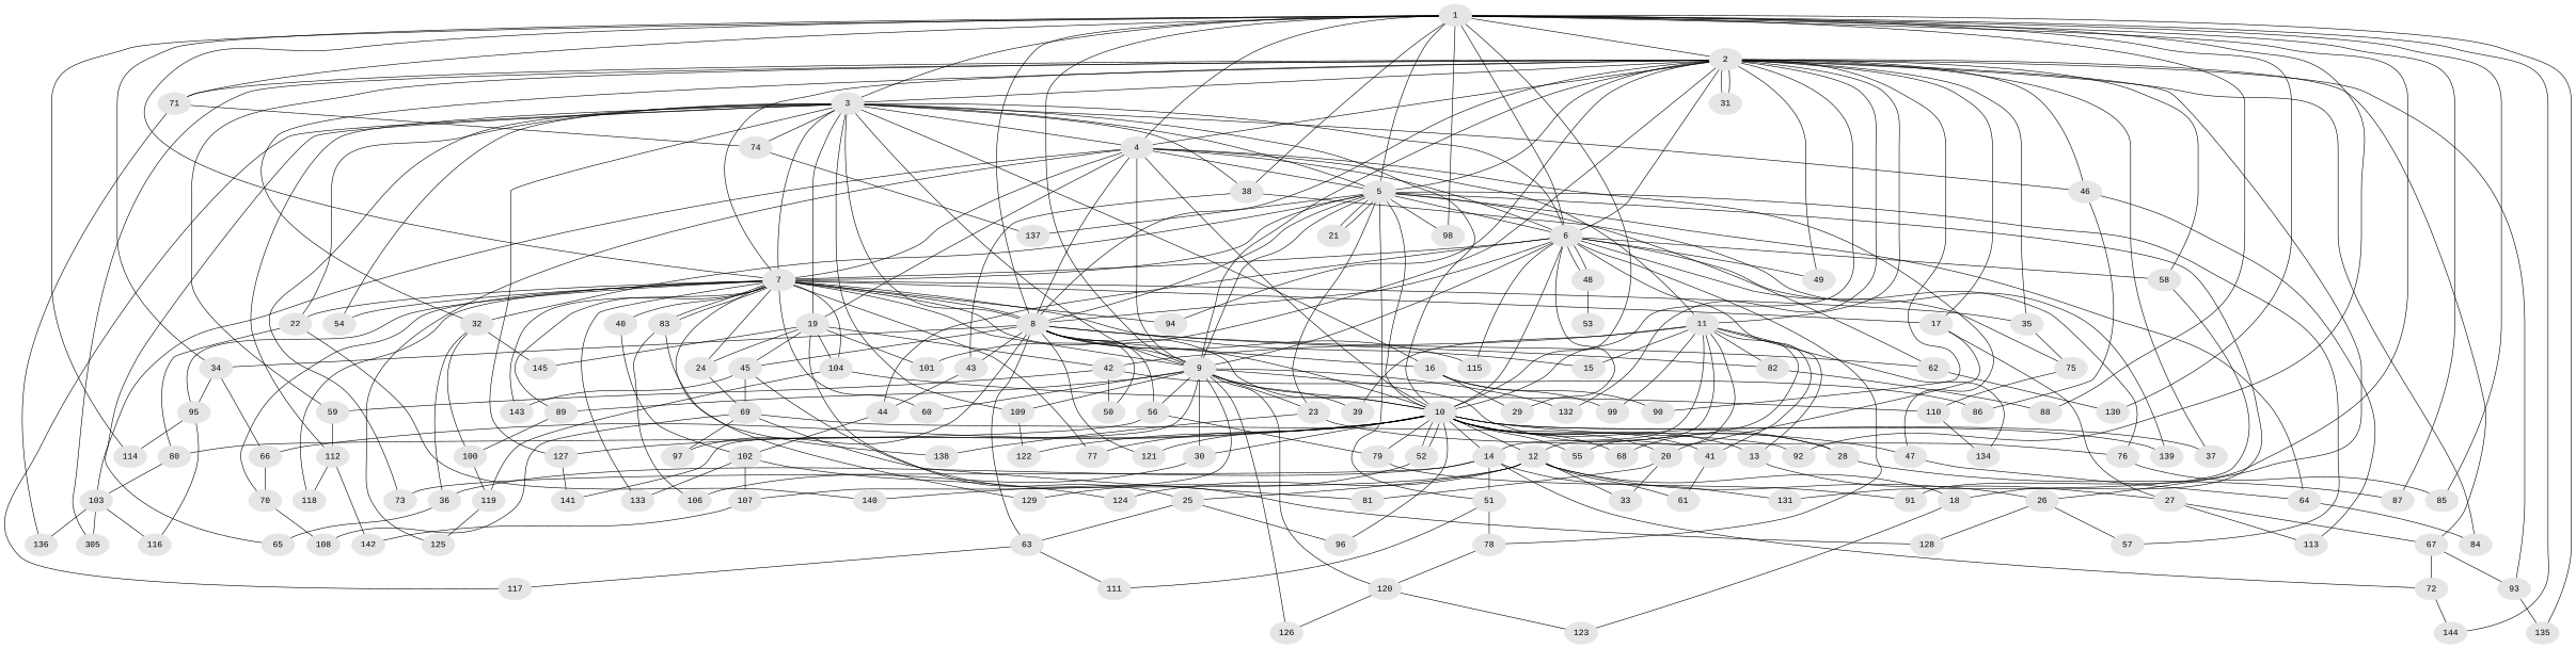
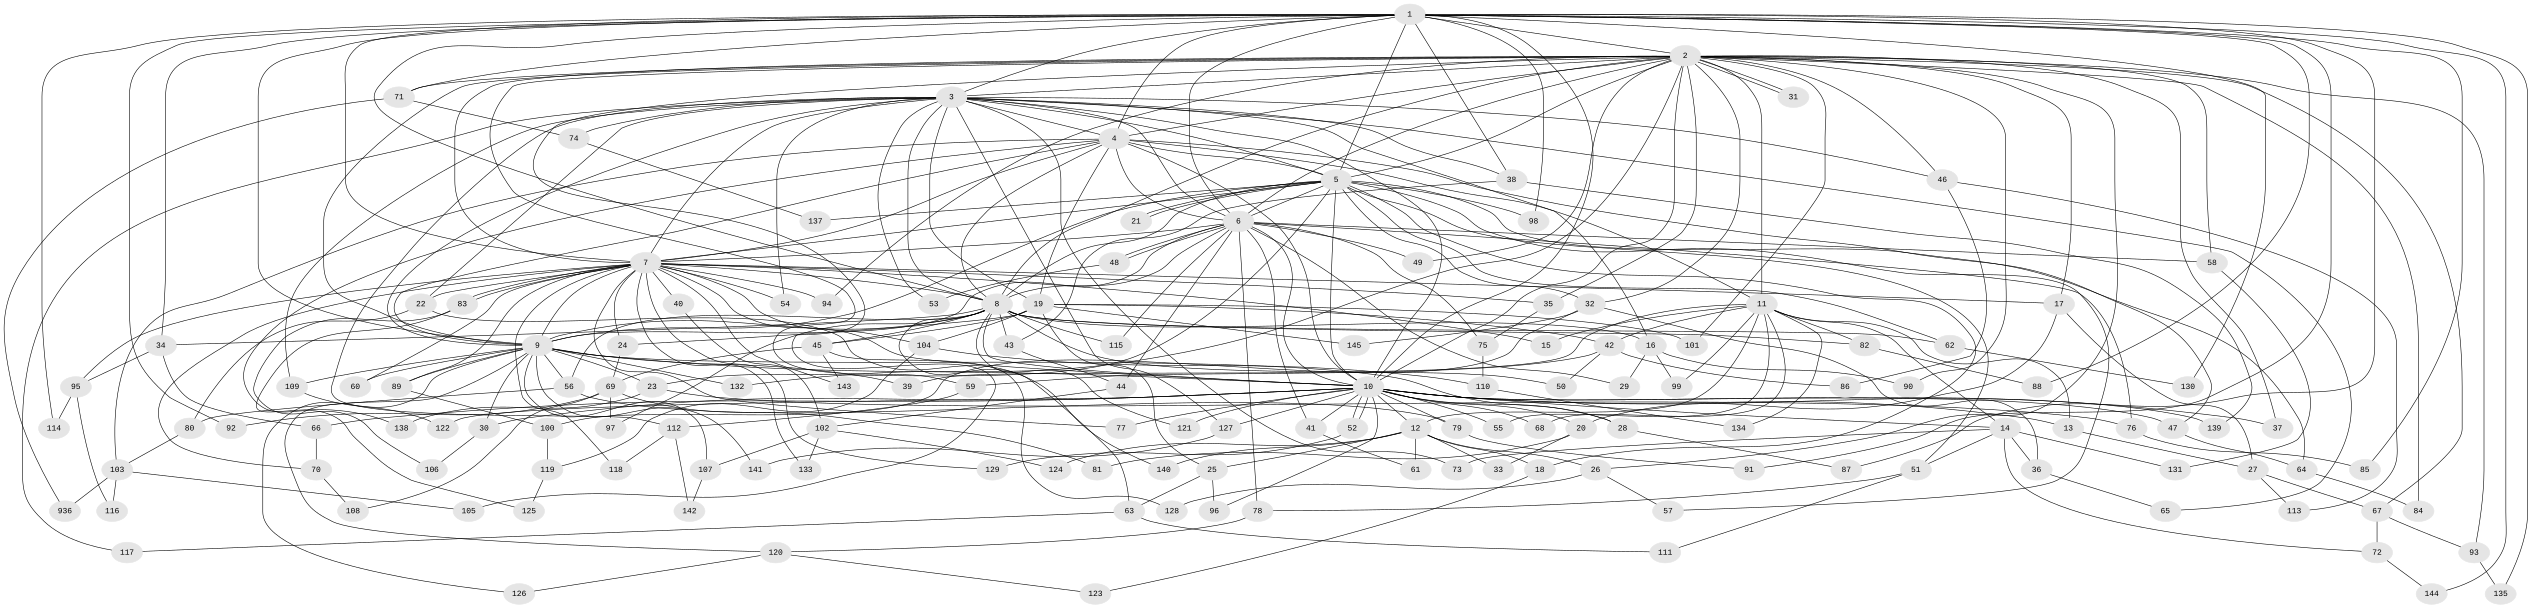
  graph {
    fontname="Liberation Mono"
    node [color=gray90 fontname="Liberation Mono" style=filled]
    edge [fontname="Liberation Mono"]
    1
    2
    3
    4
    5
    6
    7
    8
    9
    10
    34
    38
    71
    85
    87
    88
    91
    92
    98
    114
    130
    135
    144
    11
    17
    26
    31
    32
    35
    37
    46
    49
    58
    59
    67
    84
    90
    93
    94
    101
-   105 [label=305]
+   105
    132
    16
    19
    22
    53
    54
    65
    73
    74
    109
    112
    117
    127
    47
    103
    125
    18
    21
    23
    51
    57
    62
    64
    137
    29
    41
    44
    48
    75
    76
    78
    115
    40
    15
    24
    60
    70
    77
    83
    89
    95
    104
    118
    129
    133
    143
    43
    45
    50
    56
    63
    82
    97
    121
    28
    30
    39
    107
    120
    126
    141
    12
    13
    14
    20
    52
    55
    66
    68
    79
    96
    122
    139
-   136
+   136 [label=936]
    42
    99
    134
    27
    128
    36
    145
    100
    113
    86
    131
    72
    25
    140
    80
    142
    116
    123
    138
    102
    111
    61
    110
    69
    108
    106
    119
    33
    124
    81
    1 -- 2
    1 -- 3
    1 -- 4
    1 -- 5
    1 -- 6
    1 -- 7
    1 -- 8
    1 -- 9
    1 -- 10
    1 -- 34
    1 -- 38
    1 -- 71
    1 -- 85
    1 -- 87
    1 -- 88
    1 -- 91
    1 -- 92
    1 -- 98
    1 -- 114
    1 -- 130
    1 -- 135
    1 -- 144
    2 -- 3
    2 -- 4
    2 -- 5
    2 -- 6
    2 -- 7
    2 -- 8
    2 -- 9
    2 -- 10
    2 -- 71
    2 -- 11
    2 -- 17
    2 -- 26
    2 -- 31
    2 -- 31
    2 -- 32
    2 -- 35
    2 -- 37
    2 -- 46
    2 -- 49
    2 -- 58
    2 -- 59
    2 -- 67
    2 -- 84
    2 -- 90
    2 -- 93
    2 -- 94
    2 -- 101
    2 -- 105
    2 -- 132
    3 -- 4
    3 -- 5
    3 -- 6
    3 -- 7
    3 -- 8
    3 -- 9
    3 -- 10
    3 -- 38
    3 -- 46
    3 -- 16
    3 -- 19
    3 -- 22
+   3 -- 53
    3 -- 54
    3 -- 65
    3 -- 73
    3 -- 74
    3 -- 109
    3 -- 112
    3 -- 117
    3 -- 127
    4 -- 5
    4 -- 6
    4 -- 7
    4 -- 8
    4 -- 9
    4 -- 10
    4 -- 11
    4 -- 19
    4 -- 47
    4 -- 103
    4 -- 125
    5 -- 6
    5 -- 7
    5 -- 8
    5 -- 9
    5 -- 10
    5 -- 98
    5 -- 32
    5 -- 18
    5 -- 21
    5 -- 21
    5 -- 23
    5 -- 51
    5 -- 57
    5 -- 62
    5 -- 64
    5 -- 137
    6 -- 7
    6 -- 8
    6 -- 9
    6 -- 10
    6 -- 49
    6 -- 58
    6 -- 29
    6 -- 41
    6 -- 44
    6 -- 48
    6 -- 48
    6 -- 75
    6 -- 76
    6 -- 78
    6 -- 115
    7 -- 8
    7 -- 9
    7 -- 10
    7 -- 17
    7 -- 35
    7 -- 94
    7 -- 22
    7 -- 54
    7 -- 40
    7 -- 15
    7 -- 24
    7 -- 60
    7 -- 70
    7 -- 77
    7 -- 83
    7 -- 83
    7 -- 89
    7 -- 95
    7 -- 104
    7 -- 118
    7 -- 129
    7 -- 133
    7 -- 143
    8 -- 9
    8 -- 10
    8 -- 34
    8 -- 16
    8 -- 62
    8 -- 115
    8 -- 43
    8 -- 45
    8 -- 50
    8 -- 56
    8 -- 63
    8 -- 82
    8 -- 97
    8 -- 121
    9 -- 10
    9 -- 132
    9 -- 109
    9 -- 23
    9 -- 60
    9 -- 89
    9 -- 56
    9 -- 28
    9 -- 30
    9 -- 39
    9 -- 107
    9 -- 120
    9 -- 126
    9 -- 141
    10 -- 37
    10 -- 127
    10 -- 47
    10 -- 41
    10 -- 77
    10 -- 121
    10 -- 28
    10 -- 30
    10 -- 12
    10 -- 13
    10 -- 14
    10 -- 20
    10 -- 52
    10 -- 52
    10 -- 55
    10 -- 66
    10 -- 68
    10 -- 79
    10 -- 96
    10 -- 122
    10 -- 139
    34 -- 95
    34 -- 66
    38 -- 43
    38 -- 139
    71 -- 74
    71 -- 136
    11 -- 15
    11 -- 82
    11 -- 39
    11 -- 12
    11 -- 13
    11 -- 14
    11 -- 55
    11 -- 68
    11 -- 42
    11 -- 99
    11 -- 134
    17 -- 20
    17 -- 27
    26 -- 57
    26 -- 128
    32 -- 36
    32 -- 145
    32 -- 100
    35 -- 75
    46 -- 113
    46 -- 86
    58 -- 131
    59 -- 112
    67 -- 93
    67 -- 72
    93 -- 135
    16 -- 90
    16 -- 29
    16 -- 99
    19 -- 101
    19 -- 24
    19 -- 104
    19 -- 45
    19 -- 42
    19 -- 145
    19 -- 25
    22 -- 140
    22 -- 80
    74 -- 137
    109 -- 122
    112 -- 118
    112 -- 142
    127 -- 141
    47 -- 64
    103 -- 105
    103 -- 136
    103 -- 116
    18 -- 123
    23 -- 76
    23 -- 138
    51 -- 78
    51 -- 111
    62 -- 130
    64 -- 84
    41 -- 61
    44 -- 102
    48 -- 53
    75 -- 110
    76 -- 85
    78 -- 120
    40 -- 102
    24 -- 69
    70 -- 108
    83 -- 138
    83 -- 106
    89 -- 100
    95 -- 114
    95 -- 116
    104 -- 110
    104 -- 119
    43 -- 44
    45 -- 143
    45 -- 128
    45 -- 69
    56 -- 79
    56 -- 80
    63 -- 117
    63 -- 111
    82 -- 88
    28 -- 87
    30 -- 106
    107 -- 142
    120 -- 126
    120 -- 123
    12 -- 26
    12 -- 18
    12 -- 25
    12 -- 140
    12 -- 61
    12 -- 33
    12 -- 124
    13 -- 27
    14 -- 73
    14 -- 51
    14 -- 36
    14 -- 131
    14 -- 72
    20 -- 33
    20 -- 81
    52 -- 129
    66 -- 70
    79 -- 91
    42 -- 59
    42 -- 50
    42 -- 86
    27 -- 67
    27 -- 113
    36 -- 65
    100 -- 119
    72 -- 144
    25 -- 63
    25 -- 96
    80 -- 103
    102 -- 133
    102 -- 107
    102 -- 124
    110 -- 134
    69 -- 92
    69 -- 97
    69 -- 108
    69 -- 81
    119 -- 125
  }
